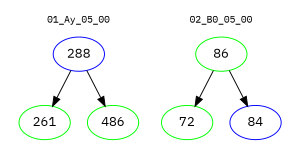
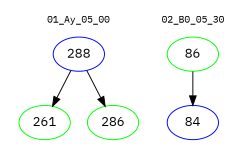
  digraph {
    fontname="IBM Plex Mono"
    node [color=green fontname="IBM Plex Mono"]
    edge [color=black fontname="IBM Plex Mono"]
    n1 [color=blue label=288]
    n2 [label=261]
-   n3 [label=486]
+   n3 [label=286]
    n4 [label=86]
-   n5 [label=72]
    n6 [color=blue label=84]
    subgraph cluster_1 {
      color=white
      fontsize=10
      label="01_Ay_05_00"
      n1
      n2
      n3
    }
    subgraph cluster_2 {
      color=white
      fontsize=10
-     label="02_B0_05_00"
+     label="02_B0_05_30"
      n4
-     n5
      n6
    }
    n1 -> n2
    n1 -> n3
-   n4 -> n5
    n4 -> n6
  }
